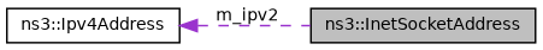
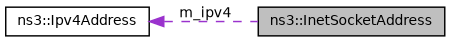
  digraph {
    rankdir=LR
    node [color=black fontname=Helvetica fontsize=10 shape=record style=filled]
    n1 [fillcolor=grey75 fontcolor=black height=0.2 label="ns3::InetSocketAddress" width=0.4]
    n2 [fillcolor=white height=0.2 label="ns3::Ipv4Address" width=0.4]
-   n2 -> n1 [color=darkorchid3 dir=back fontname=Helvetica fontsize=10 label=" m_ipv2" labelfontname=Helvetica labelfontsize=10 style=dashed]
+   n2 -> n1 [color=darkorchid3 dir=back fontname=Helvetica fontsize=10 label=" m_ipv4" labelfontname=Helvetica labelfontsize=10 style=dashed]
  }
